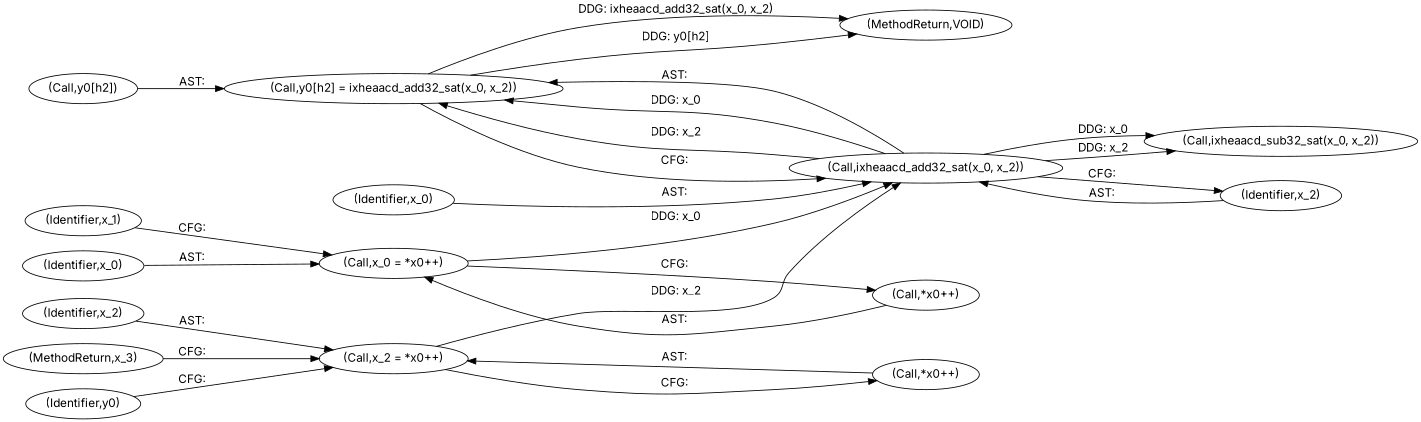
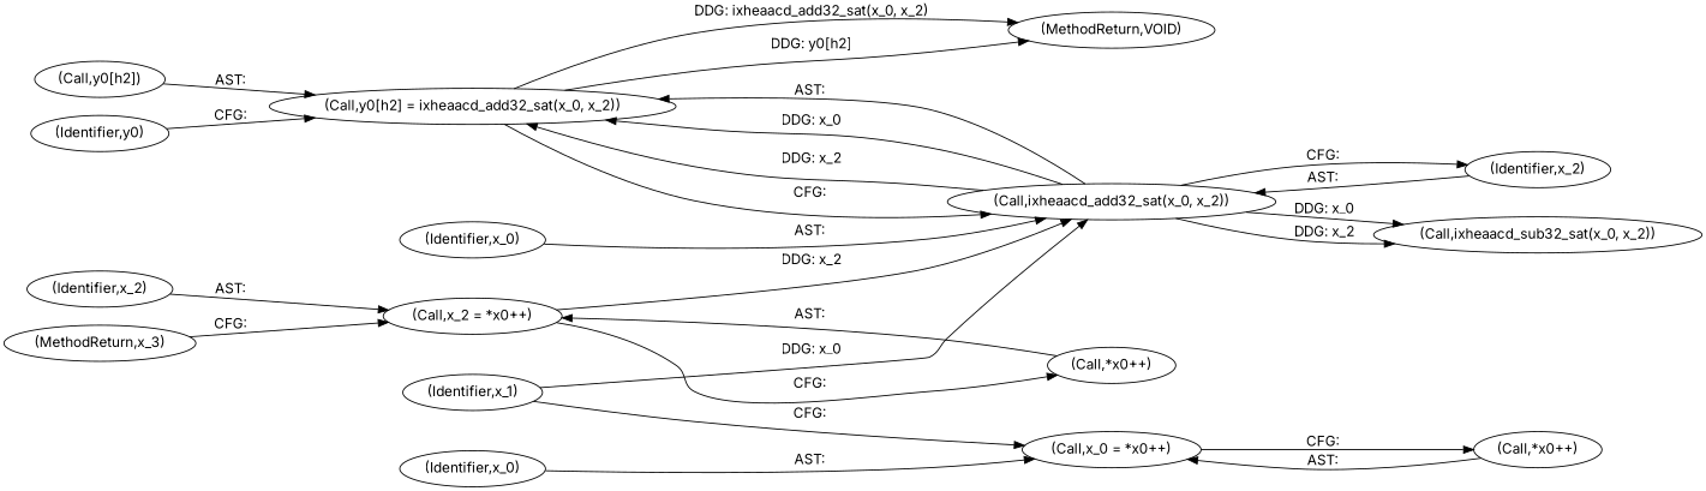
  digraph {
    fontname=Inter
    rankdir=LR
    node [fontname=Inter]
    edge [fontname=Inter]
    n1 [label="(Call,y0[h2] = ixheaacd_add32_sat(x_0, x_2))"]
    n2 [label="(Call,ixheaacd_add32_sat(x_0, x_2))"]
    n3 [label="(MethodReturn,VOID)"]
    n4 [label="(Call,ixheaacd_sub32_sat(x_0, x_2))"]
    n5 [label="(Identifier,x_2)"]
    n6 [label="(Call,x_0 = *x0++)"]
    n7 [label="(Call,*x0++)"]
    n8 [label="(Call,x_2 = *x0++)"]
    n9 [label="(Call,*x0++)"]
    n10 [label="(Call,y0[h2])"]
    n11 [label="(Identifier,x_1)"]
    n12 [label="(Identifier,x_2)"]
    n13 [label="(Identifier,x_0)"]
    n14 [label="(MethodReturn,x_3)"]
    n15 [label="(Identifier,x_0)"]
    n16 [label="(Identifier,y0)"]
    n1 -> n2 [label="CFG: "]
    n1 -> n3 [label="DDG: ixheaacd_add32_sat(x_0, x_2)"]
    n1 -> n3 [label="DDG: y0[h2]"]
    n2 -> n1 [label="AST: "]
    n2 -> n1 [label="DDG: x_0"]
    n2 -> n1 [label="DDG: x_2"]
    n2 -> n4 [label="DDG: x_0"]
    n2 -> n4 [label="DDG: x_2"]
    n2 -> n5 [label="CFG: "]
    n5 -> n2 [label="AST: "]
-   n6 -> n2 [label="DDG: x_0"]
+   n11 -> n2 [label="DDG: x_0"]
    n6 -> n7 [label="CFG: "]
    n7 -> n6 [label="AST: "]
    n8 -> n2 [label="DDG: x_2"]
    n8 -> n9 [label="CFG: "]
    n9 -> n8 [label="AST: "]
    n10 -> n1 [label="AST: "]
    n11 -> n6 [label="CFG: "]
    n12 -> n8 [label="AST: "]
    n13 -> n2 [label="AST: "]
    n14 -> n8 [label="CFG: "]
    n15 -> n6 [label="AST: "]
-   n16 -> n8 [label="CFG: "]
+   n16 -> n1 [label="CFG: "]
  }
